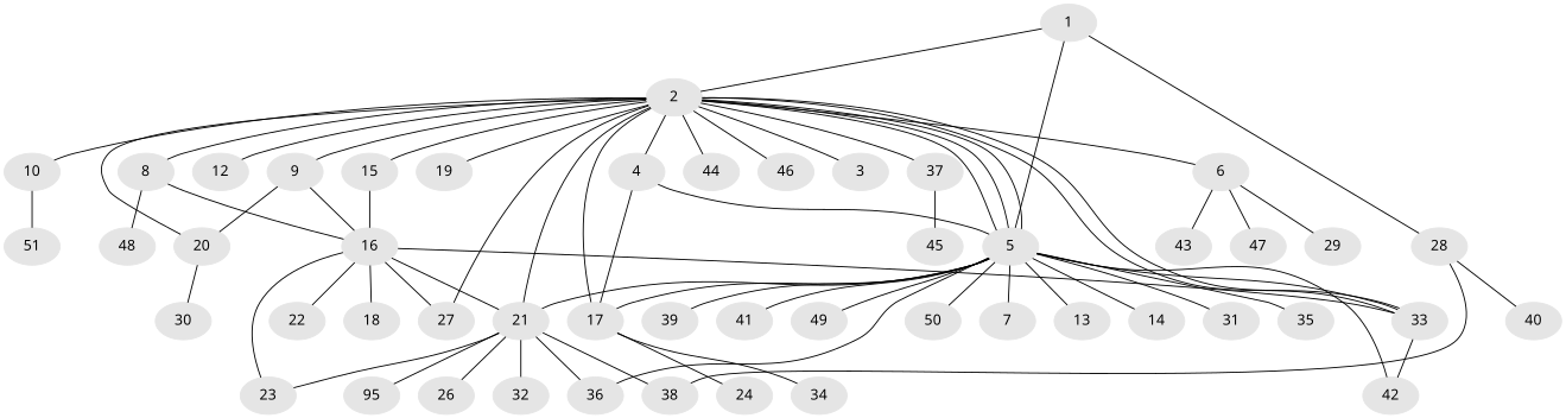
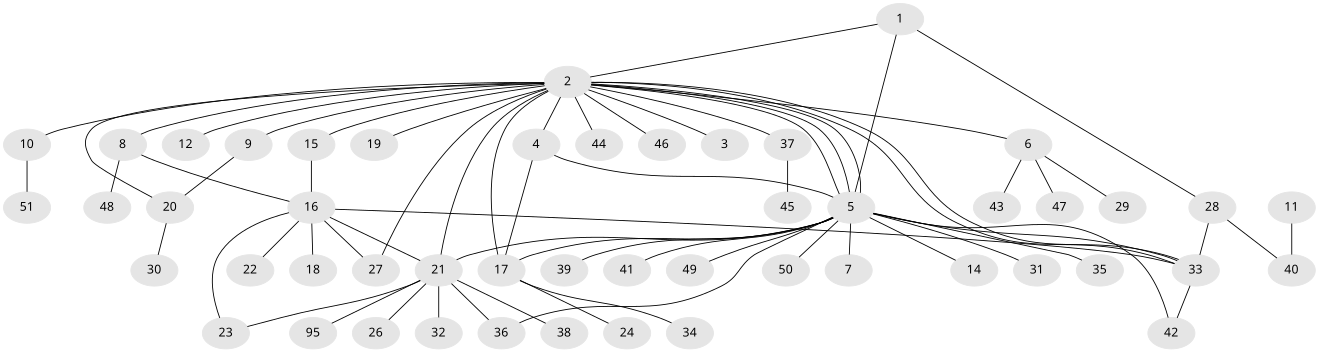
  graph {
    fontname="Noto Sans"
    node [color=gray90 fontname="Noto Sans" style=filled]
    edge [fontname="Noto Sans"]
    1
    2
    5
    28
    3
    4
    6
    8
    9
    10
    12
    15
    17
    19
    20
    21
    27
    33
    37
    44
    46
    7
-   13
    14
    31
    35
    36
    39
    41
    42
    49
    50
    40
    29
    43
    47
    16
    48
    51
+   11
    24
    34
    30
    23
    n45 [label=95]
    26
    32
    38
    45
    18
    22
    1 -- 2
    1 -- 5
    1 -- 28
    2 -- 5
    2 -- 5
    2 -- 5
    2 -- 3
    2 -- 4
    2 -- 6
    2 -- 8
    2 -- 9
    2 -- 10
    2 -- 12
    2 -- 15
    2 -- 17
    2 -- 19
    2 -- 20
    2 -- 21
    2 -- 27
    2 -- 33
    2 -- 33
    2 -- 37
    2 -- 44
    2 -- 46
    5 -- 17
    5 -- 21
    5 -- 33
    5 -- 7
-   5 -- 13
    5 -- 14
    5 -- 31
    5 -- 35
    5 -- 36
    5 -- 39
    5 -- 41
    5 -- 42
    5 -- 49
    5 -- 50
-   28 -- 38
+   28 -- 33
    28 -- 40
    4 -- 5
    4 -- 17
    6 -- 29
    6 -- 43
    6 -- 47
    8 -- 16
    8 -- 48
    9 -- 20
-   9 -- 16
    10 -- 51
    15 -- 16
    17 -- 24
    17 -- 34
    20 -- 30
    21 -- 36
    21 -- 23
    21 -- n45
    21 -- 26
    21 -- 32
    21 -- 38
    33 -- 42
    37 -- 45
    16 -- 21
    16 -- 27
    16 -- 33
    16 -- 23
    16 -- 18
    16 -- 22
+   11 -- 40
  }
